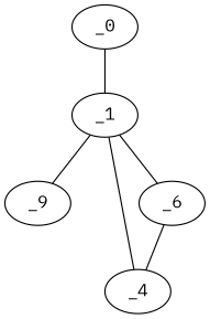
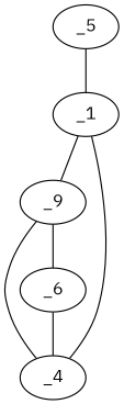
  graph {
    fontname="IBM Plex Mono"
    node [fontname="IBM Plex Mono"]
    edge [fontname="IBM Plex Mono"]
-   _0 [x=1.01023 y=3.07397]
+   _0 [x=1.01023 y=3.07397 label=_5]
    _1 [x=0.921986 y=0.791969]
    n3 [label=_9 x=2.52692 y=3.01982]
    _4 [x=1.71398 y=1.99346]
    n5 [label=_6 x=2.50398 y=0.507964]
    _0 -- _1
    _1 -- n3
    _1 -- _4
-   _1 -- n5
+   n3 -- _4
+   n3 -- n5
    n5 -- _4
  }
